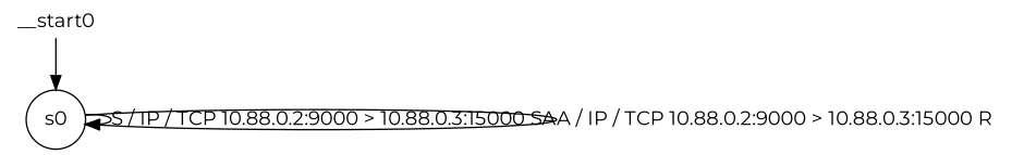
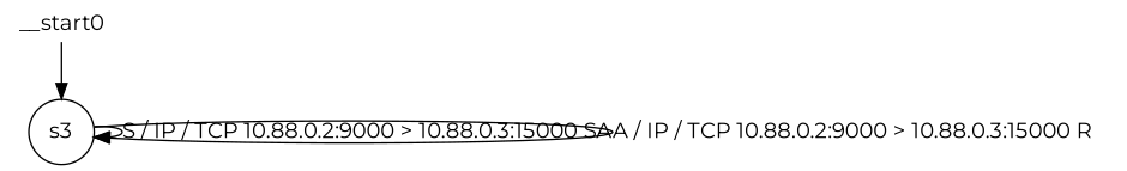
  digraph {
    fontname=Montserrat
    node [fontname=Montserrat]
    edge [fontname=Montserrat]
-   n1 [label=s0 shape=circle]
+   n1 [label=s3 shape=circle]
    __start0 [height=0 shape=none width=0]
    n1 -> n1 [label="S / IP / TCP 10.88.0.2:9000 > 10.88.0.3:15000 SA"]
    n1 -> n1 [label="A / IP / TCP 10.88.0.2:9000 > 10.88.0.3:15000 R"]
    __start0 -> n1
  }
